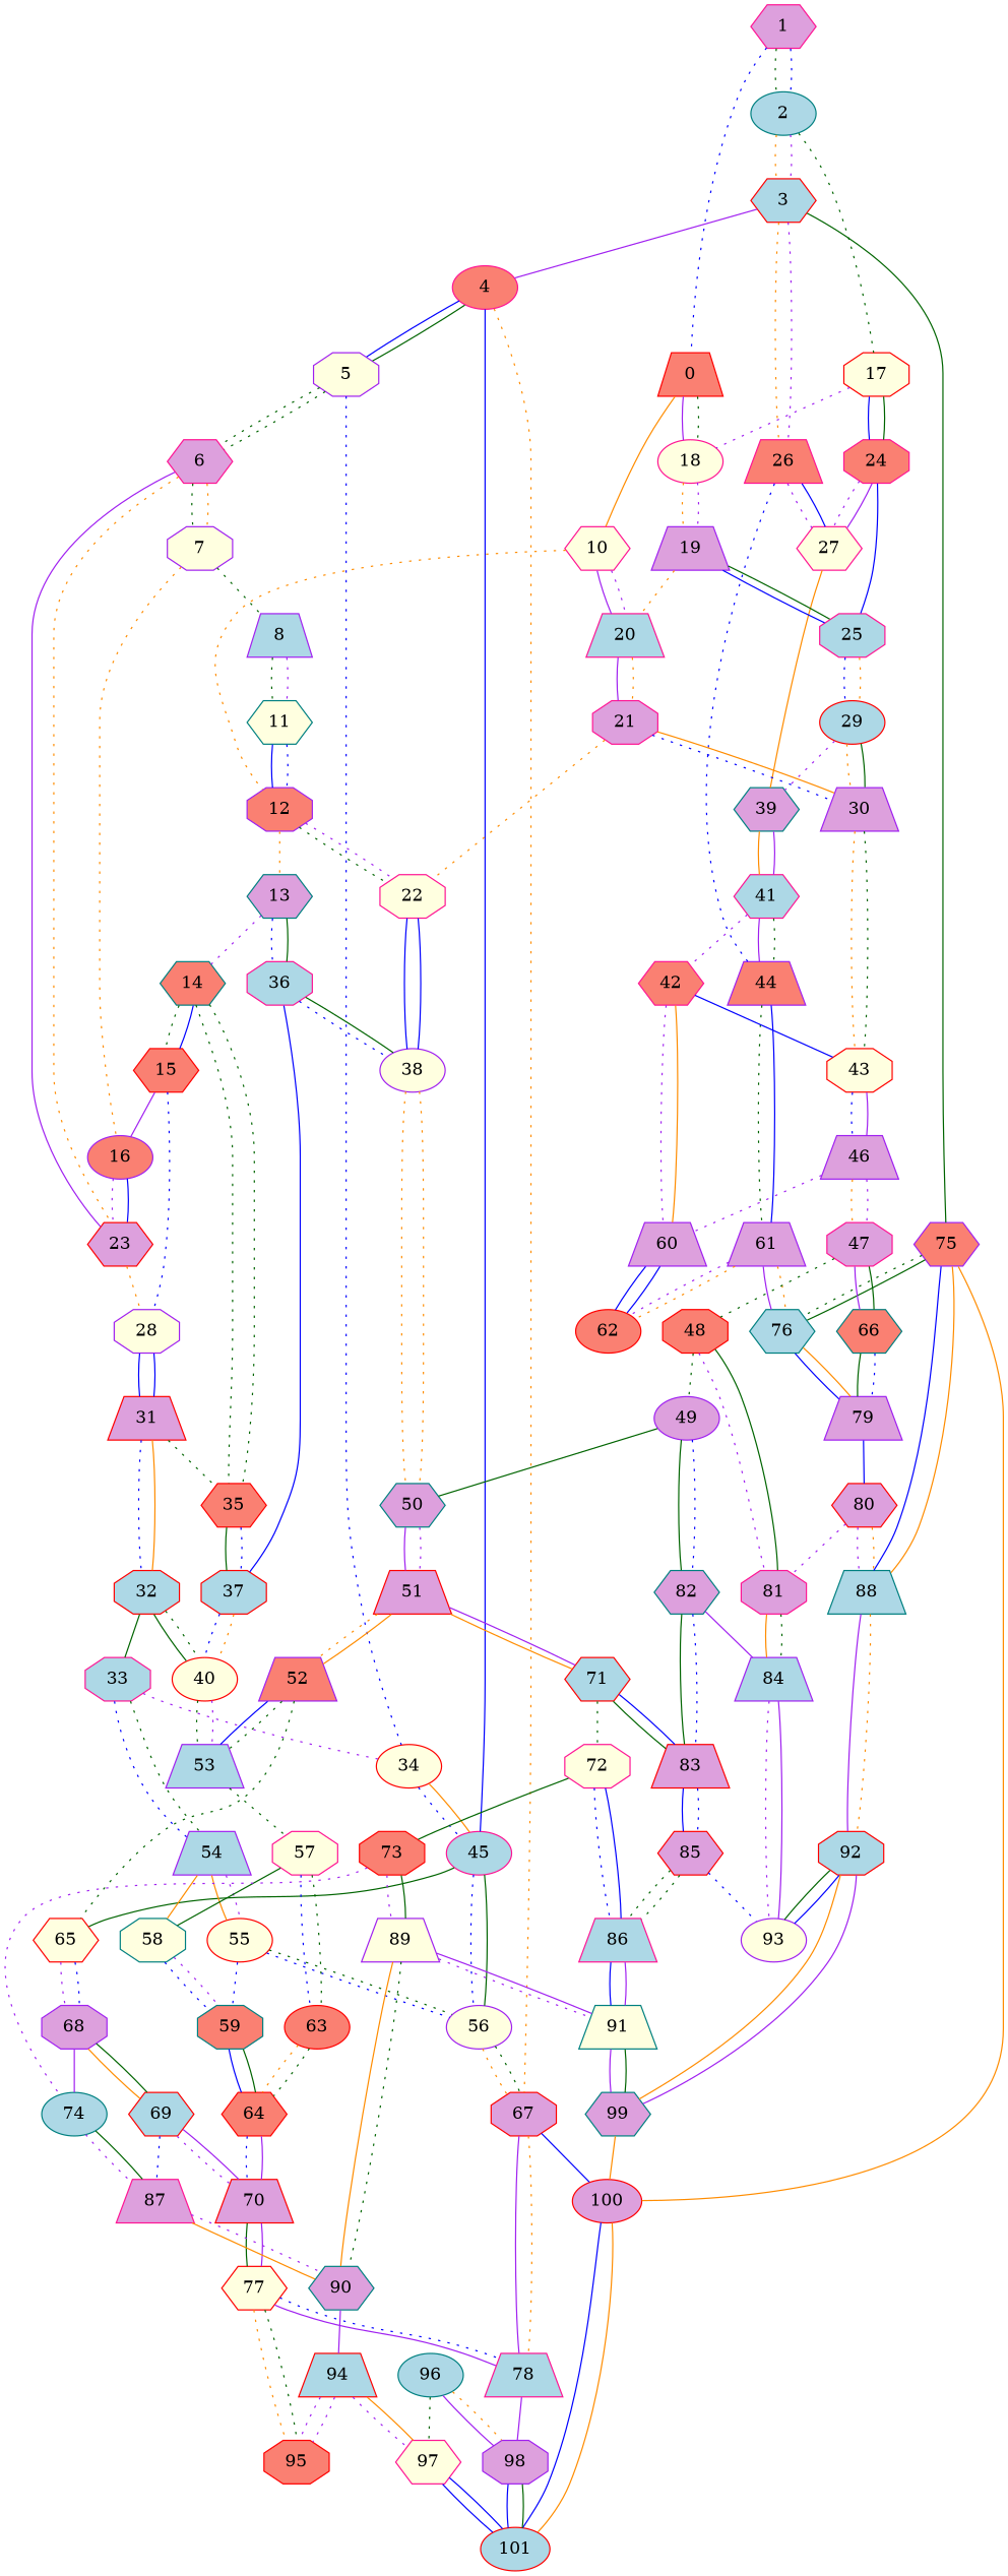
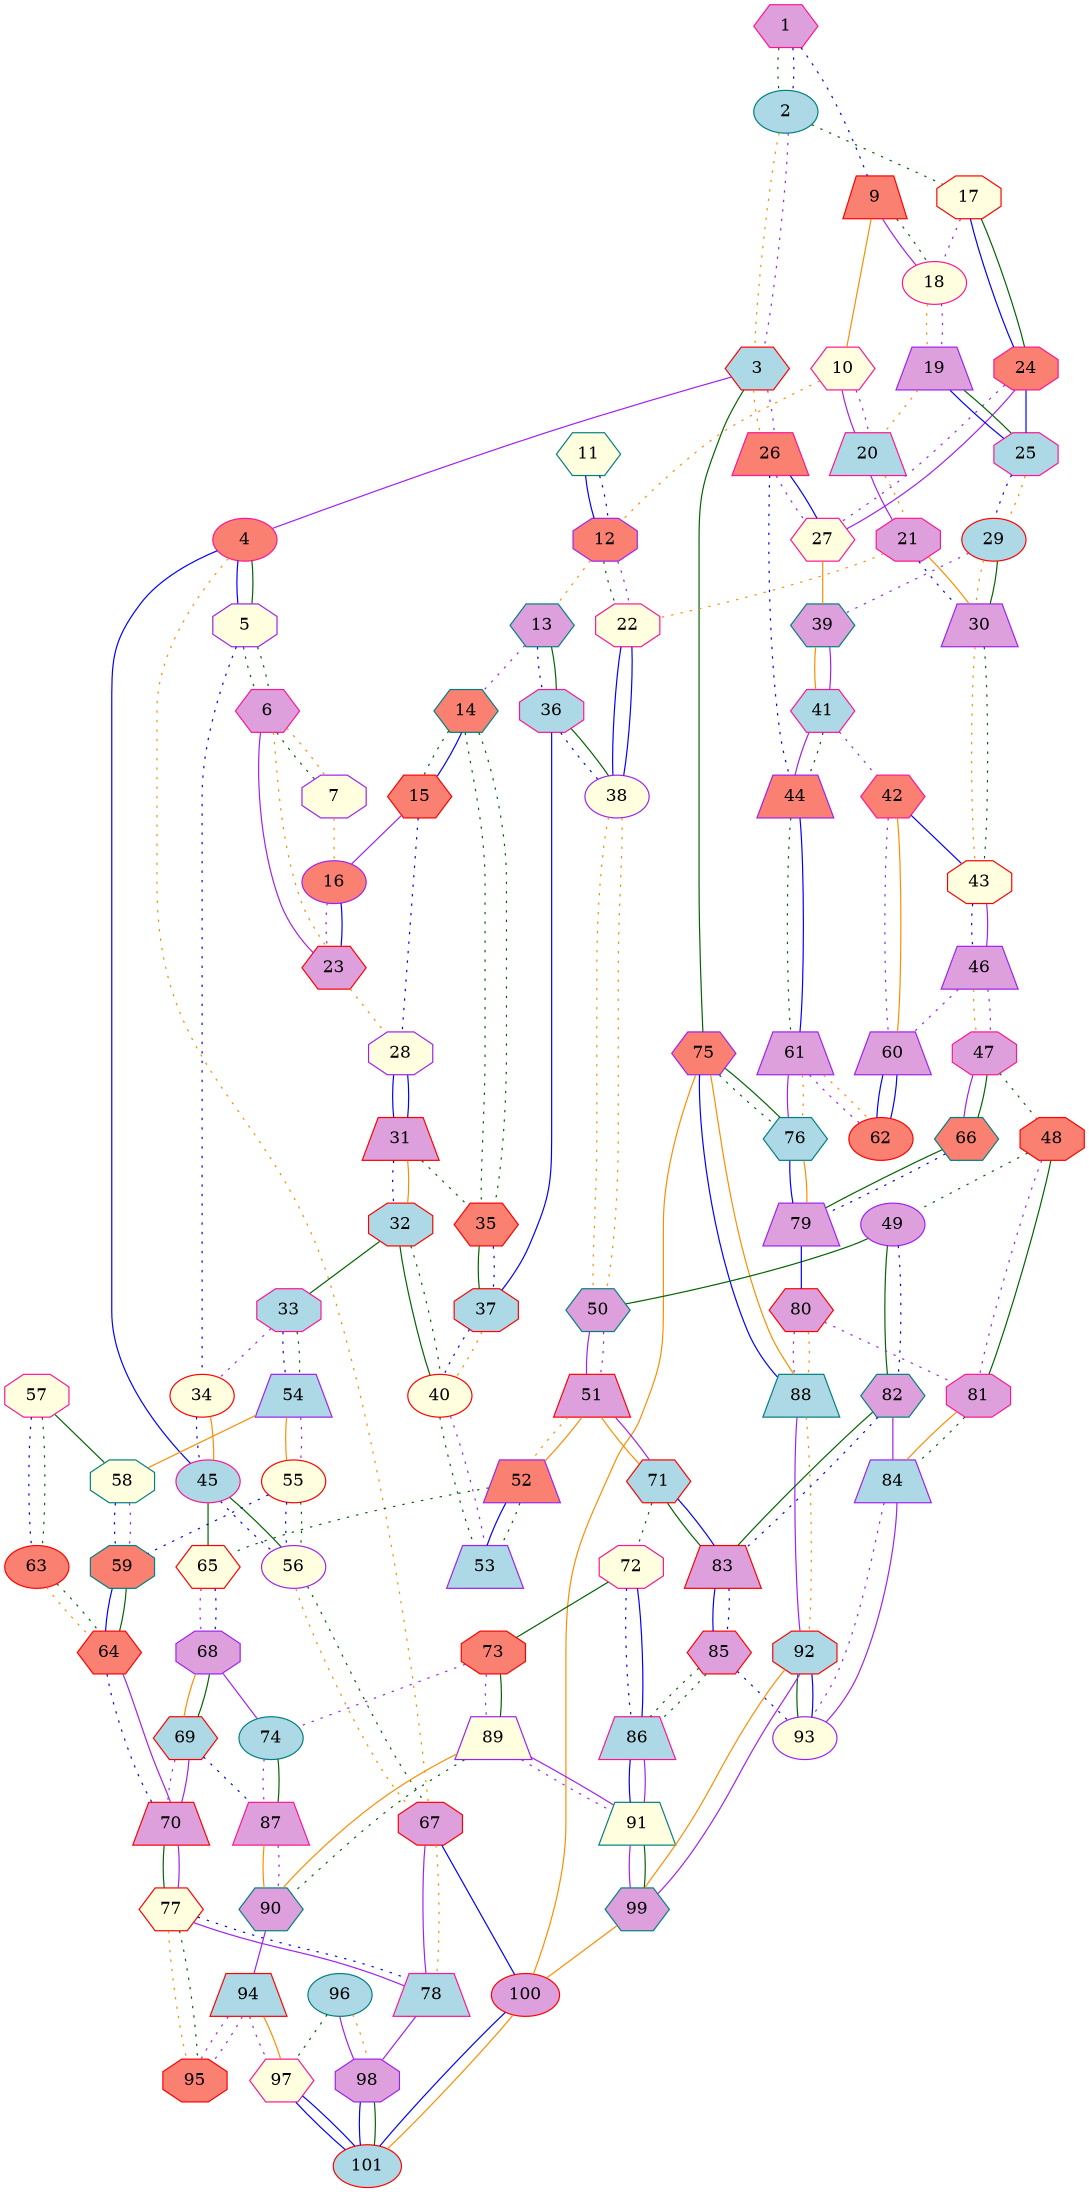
  graph {
    node [color=red fillcolor=plum shape=hexagon style=filled]
    edge [color=darkgreen style=dotted]
    1 [color=deeppink]
    2 [color=teal fillcolor=lightblue shape=ellipse]
-   9 [fillcolor=salmon shape=trapezium label=0]
+   9 [fillcolor=salmon shape=trapezium]
    3 [fillcolor=lightblue]
    17 [fillcolor=lightyellow shape=octagon]
    10 [color=deeppink fillcolor=lightyellow]
    18 [color=deeppink fillcolor=lightyellow shape=ellipse]
    4 [color=deeppink fillcolor=salmon shape=ellipse]
    26 [color=deeppink fillcolor=salmon shape=trapezium]
    75 [color=purple fillcolor=salmon]
    24 [color=deeppink fillcolor=salmon shape=octagon]
    5 [color=purple fillcolor=lightyellow shape=octagon]
    45 [color=deeppink fillcolor=lightblue shape=ellipse]
    67 [shape=octagon]
    27 [color=deeppink fillcolor=lightyellow]
    44 [color=purple fillcolor=salmon shape=trapezium]
    76 [color=teal fillcolor=lightblue]
    100 [shape=ellipse]
    88 [color=teal fillcolor=lightblue shape=trapezium]
    6 [color=deeppink]
    34 [fillcolor=lightyellow shape=ellipse]
    56 [color=purple fillcolor=lightyellow shape=ellipse]
    65 [fillcolor=lightyellow]
    78 [color=deeppink fillcolor=lightblue shape=trapezium]
    7 [color=purple fillcolor=lightyellow shape=octagon]
    23
-   8 [color=purple fillcolor=lightblue shape=trapezium]
    16 [color=purple fillcolor=salmon shape=ellipse]
    28 [color=purple fillcolor=lightyellow shape=octagon]
    11 [color=teal fillcolor=lightyellow]
    12 [color=purple fillcolor=salmon shape=octagon]
    20 [color=deeppink fillcolor=lightblue shape=trapezium]
    19 [color=purple shape=trapezium]
    21 [color=deeppink shape=octagon]
    13 [color=teal]
    22 [color=deeppink fillcolor=lightyellow shape=octagon]
    14 [color=teal fillcolor=salmon]
    36 [color=deeppink fillcolor=lightblue shape=octagon]
    38 [color=purple fillcolor=lightyellow shape=ellipse]
    15 [fillcolor=salmon]
    35 [fillcolor=salmon]
    37 [fillcolor=lightblue shape=octagon]
    31 [shape=trapezium]
    25 [color=deeppink fillcolor=lightblue shape=octagon]
    29 [fillcolor=lightblue shape=ellipse]
    30 [color=purple shape=trapezium]
    43 [fillcolor=lightyellow shape=octagon]
    50 [color=teal]
    39 [color=teal]
    61 [color=purple shape=trapezium]
    41 [color=deeppink fillcolor=lightblue]
    32 [fillcolor=lightblue shape=octagon]
    46 [color=purple shape=trapezium]
    33 [color=deeppink fillcolor=lightblue shape=octagon]
    40 [fillcolor=lightyellow shape=ellipse]
    54 [color=purple fillcolor=lightblue shape=trapezium]
    53 [color=purple fillcolor=lightblue shape=trapezium]
    55 [fillcolor=lightyellow shape=ellipse]
    58 [color=teal fillcolor=lightyellow shape=octagon]
    51 [shape=trapezium]
    42 [color=deeppink fillcolor=salmon]
    57 [color=deeppink fillcolor=lightyellow shape=octagon]
    60 [color=purple shape=trapezium]
    62 [fillcolor=salmon shape=ellipse]
    47 [color=deeppink shape=octagon]
    48 [fillcolor=salmon shape=octagon]
    66 [color=teal fillcolor=salmon]
    49 [color=purple shape=ellipse]
    81 [color=deeppink shape=octagon]
    79 [color=purple shape=trapezium]
    82 [color=teal]
    84 [color=purple fillcolor=lightblue shape=trapezium]
    83 [shape=trapezium]
    52 [color=purple fillcolor=salmon shape=trapezium]
    71 [fillcolor=lightblue]
    72 [color=deeppink fillcolor=lightyellow shape=octagon]
    68 [color=purple shape=octagon]
    63 [fillcolor=salmon shape=ellipse]
    59 [color=teal fillcolor=salmon shape=octagon]
    64 [fillcolor=salmon]
    70 [shape=trapezium]
    77 [fillcolor=lightyellow]
    69 [fillcolor=lightblue]
    74 [color=teal fillcolor=lightblue shape=ellipse]
    80
    98 [color=purple shape=octagon]
    101 [fillcolor=lightblue shape=ellipse]
    87 [color=deeppink shape=trapezium]
    90 [color=teal]
    95 [fillcolor=salmon shape=octagon]
    73 [fillcolor=salmon shape=octagon]
    86 [color=deeppink fillcolor=lightblue shape=trapezium]
    85
    89 [color=purple fillcolor=lightyellow shape=trapezium]
    91 [color=teal fillcolor=lightyellow shape=trapezium]
    92 [fillcolor=lightblue shape=octagon]
    93 [color=purple fillcolor=lightyellow shape=ellipse]
    99 [color=teal]
    94 [fillcolor=lightblue shape=trapezium]
    97 [color=deeppink fillcolor=lightyellow]
    96 [color=teal fillcolor=lightblue shape=ellipse]
    1 -- 2
    1 -- 2 [color=blue]
    1 -- 9 [color=blue]
    2 -- 3 [color=darkorange]
    2 -- 3 [color=purple]
    2 -- 17
    9 -- 10 [color=darkorange style=solid]
    9 -- 18 [color=purple style=solid]
    9 -- 18
    3 -- 4 [color=purple style=solid]
    3 -- 26 [color=darkorange]
    3 -- 26 [color=purple]
    3 -- 75 [style=solid]
    17 -- 18 [color=purple]
    17 -- 24 [color=blue style=solid]
    17 -- 24 [style=solid]
    10 -- 12 [color=darkorange]
    10 -- 20 [color=purple style=solid]
    10 -- 20 [color=purple]
    18 -- 19 [color=darkorange]
    18 -- 19 [color=purple]
    4 -- 5 [color=blue style=solid]
    4 -- 5 [style=solid]
    4 -- 45 [color=blue style=solid]
    4 -- 67 [color=darkorange]
    26 -- 27 [color=purple]
    26 -- 27 [color=blue style=solid]
    26 -- 44 [color=blue]
    75 -- 76
    75 -- 76 [style=solid]
    75 -- 100 [color=darkorange style=solid]
    75 -- 88 [color=blue style=solid]
    75 -- 88 [color=darkorange style=solid]
    24 -- 27 [color=purple]
    24 -- 27 [color=purple style=solid]
    24 -- 25 [color=blue style=solid]
    5 -- 6
    5 -- 6
    5 -- 34 [color=blue]
    45 -- 56 [color=blue]
    45 -- 56 [style=solid]
    45 -- 65 [style=solid]
    67 -- 100 [color=blue style=solid]
    67 -- 78 [color=purple style=solid]
    67 -- 78 [color=darkorange]
    27 -- 39 [color=darkorange style=solid]
    44 -- 61
    44 -- 61 [color=blue style=solid]
    76 -- 79 [color=blue style=solid]
    76 -- 79 [color=darkorange style=solid]
    100 -- 101 [color=blue style=solid]
    100 -- 101 [color=darkorange style=solid]
    88 -- 92 [color=purple style=solid]
    88 -- 92 [color=darkorange]
    6 -- 7
    6 -- 7 [color=darkorange]
    6 -- 23 [color=purple style=solid]
    6 -- 23 [color=darkorange]
    34 -- 45 [color=blue]
    34 -- 45 [color=darkorange style=solid]
    56 -- 67 [color=darkorange]
    56 -- 67
    65 -- 68 [color=purple]
    65 -- 68 [color=blue]
    78 -- 98 [color=purple style=solid]
-   7 -- 8
    7 -- 16 [color=darkorange]
    23 -- 28 [color=darkorange]
-   8 -- 11
-   8 -- 11 [color=purple]
    16 -- 23 [color=purple]
    16 -- 23 [color=blue style=solid]
    28 -- 31 [color=blue style=solid]
    28 -- 31 [color=blue style=solid]
    11 -- 12 [color=blue style=solid]
    11 -- 12 [color=blue]
    12 -- 13 [color=darkorange]
    12 -- 22
    12 -- 22 [color=purple]
    20 -- 21 [color=purple style=solid]
    20 -- 21 [color=darkorange]
    19 -- 20 [color=darkorange]
    19 -- 25 [color=blue style=solid]
    19 -- 25 [style=solid]
    21 -- 22 [color=darkorange]
    21 -- 30 [color=blue]
    21 -- 30 [color=darkorange style=solid]
    13 -- 14 [color=purple]
    13 -- 36 [color=blue]
    13 -- 36 [style=solid]
    22 -- 38 [color=blue style=solid]
    22 -- 38 [color=blue style=solid]
    14 -- 15
    14 -- 15 [color=blue style=solid]
    14 -- 35
    14 -- 35
    36 -- 38 [color=blue]
    36 -- 38 [style=solid]
    36 -- 37 [color=blue style=solid]
    38 -- 50 [color=darkorange]
    38 -- 50 [color=darkorange]
    15 -- 16 [color=purple style=solid]
    15 -- 28 [color=blue]
    35 -- 37 [style=solid]
    35 -- 37 [color=blue]
    37 -- 40 [color=blue]
    37 -- 40 [color=darkorange]
    31 -- 35
    31 -- 32 [color=blue]
    31 -- 32 [color=darkorange style=solid]
    25 -- 29 [color=blue]
    25 -- 29 [color=darkorange]
    29 -- 30 [color=darkorange]
    29 -- 30 [style=solid]
    29 -- 39 [color=purple]
    30 -- 43 [color=darkorange]
    30 -- 43
    43 -- 46 [color=blue]
    43 -- 46 [color=purple style=solid]
    50 -- 51 [color=purple style=solid]
    50 -- 51 [color=purple]
    39 -- 41 [color=darkorange style=solid]
    39 -- 41 [color=purple style=solid]
    61 -- 76 [color=purple style=solid]
    61 -- 76 [color=darkorange]
    61 -- 62 [color=purple]
    61 -- 62 [color=darkorange]
    41 -- 44 [color=purple style=solid]
    41 -- 44
    41 -- 42 [color=purple]
    32 -- 33 [style=solid]
    32 -- 40 [style=solid]
    32 -- 40
    46 -- 60 [color=purple]
    46 -- 47 [color=darkorange]
    46 -- 47 [color=purple]
    33 -- 34 [color=purple]
    33 -- 54 [color=blue]
    33 -- 54
    40 -- 53
    40 -- 53 [color=purple]
    54 -- 55 [color=darkorange style=solid]
    54 -- 55 [color=purple]
    54 -- 58 [color=darkorange style=solid]
-   53 -- 57
    55 -- 56 [color=blue]
    55 -- 56
    55 -- 59 [color=blue]
    58 -- 59 [color=blue]
    58 -- 59 [color=purple]
    51 -- 52 [color=darkorange]
    51 -- 52 [color=darkorange style=solid]
    51 -- 71 [color=darkorange style=solid]
    51 -- 71 [color=purple style=solid]
    42 -- 43 [color=blue style=solid]
    42 -- 60 [color=purple]
    42 -- 60 [color=darkorange style=solid]
    57 -- 58 [style=solid]
    57 -- 63 [color=blue]
    57 -- 63
    60 -- 62 [color=blue style=solid]
    60 -- 62 [color=blue style=solid]
    47 -- 48
    47 -- 66 [color=purple style=solid]
    47 -- 66 [style=solid]
    48 -- 49
    48 -- 81 [color=purple]
    48 -- 81 [style=solid]
    66 -- 79 [style=solid]
    66 -- 79 [color=blue]
    49 -- 50 [style=solid]
    49 -- 82 [style=solid]
    49 -- 82 [color=blue]
    81 -- 84 [color=darkorange style=solid]
    81 -- 84
    79 -- 80 [color=blue style=solid]
    82 -- 84 [color=purple style=solid]
    82 -- 83 [style=solid]
    82 -- 83 [color=blue]
    84 -- 93 [color=purple]
    84 -- 93 [color=purple style=solid]
    83 -- 85 [color=blue style=solid]
    83 -- 85 [color=blue]
    52 -- 65
    52 -- 53 [color=blue style=solid]
    52 -- 53
    71 -- 83 [style=solid]
    71 -- 83 [color=blue style=solid]
    71 -- 72
    72 -- 73 [style=solid]
    72 -- 86 [color=blue]
    72 -- 86 [color=blue style=solid]
    68 -- 69 [color=darkorange style=solid]
    68 -- 69 [style=solid]
    68 -- 74 [color=purple style=solid]
    63 -- 64 [color=darkorange]
    63 -- 64
    59 -- 64 [color=blue style=solid]
    59 -- 64 [style=solid]
    64 -- 70 [color=blue]
    64 -- 70 [color=purple style=solid]
    70 -- 77 [style=solid]
    70 -- 77 [color=purple style=solid]
    77 -- 78 [color=purple style=solid]
    77 -- 78 [color=blue]
    77 -- 95 [color=darkorange]
    77 -- 95
    69 -- 70 [color=purple]
    69 -- 70 [color=purple style=solid]
    69 -- 87 [color=blue]
    74 -- 87 [color=purple]
    74 -- 87 [style=solid]
    80 -- 88 [color=purple]
    80 -- 88 [color=darkorange]
    80 -- 81 [color=purple]
    98 -- 101 [color=blue style=solid]
    98 -- 101 [style=solid]
    87 -- 90 [color=darkorange style=solid]
    87 -- 90 [color=purple]
    90 -- 94 [color=purple style=solid]
    73 -- 74 [color=purple]
    73 -- 89 [color=purple]
    73 -- 89 [style=solid]
    86 -- 91 [color=blue style=solid]
    86 -- 91 [color=purple style=solid]
    85 -- 86
    85 -- 86
    85 -- 93 [color=blue]
    89 -- 90 [color=darkorange style=solid]
    89 -- 90
    89 -- 91 [color=purple]
    89 -- 91 [color=purple style=solid]
    91 -- 99 [color=purple style=solid]
    91 -- 99 [style=solid]
    92 -- 93 [style=solid]
    92 -- 93 [color=blue style=solid]
    92 -- 99 [color=darkorange style=solid]
    92 -- 99 [color=purple style=solid]
    99 -- 100 [color=darkorange style=solid]
    94 -- 95 [color=purple]
    94 -- 95 [color=purple]
    94 -- 97 [color=purple]
    94 -- 97 [color=darkorange style=solid]
    97 -- 101 [color=blue style=solid]
    97 -- 101 [color=blue style=solid]
    96 -- 98 [color=purple style=solid]
    96 -- 98 [color=darkorange]
    96 -- 97
  }
